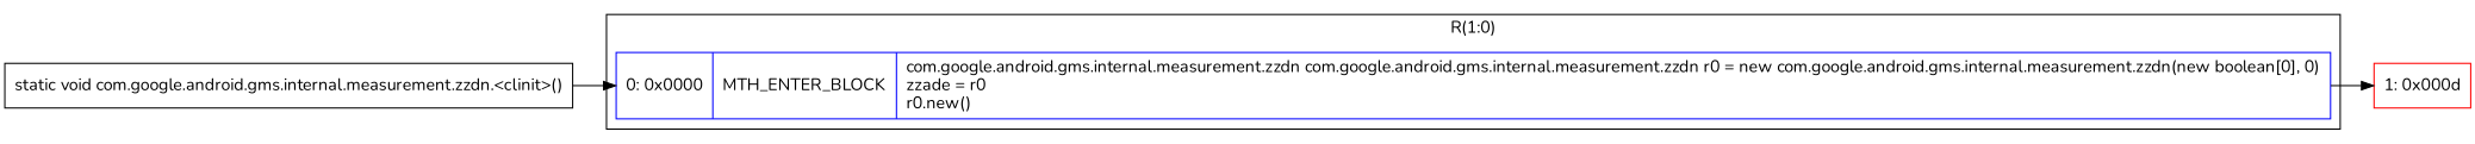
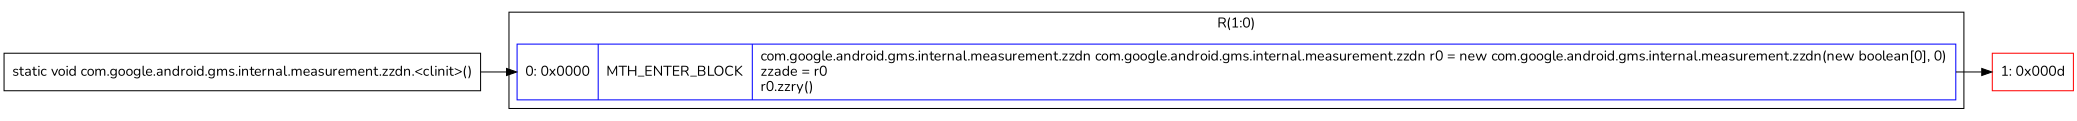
  digraph {
    rankdir=LR
    fontname=Nunito
    node [shape=record fontname=Nunito]
    edge [fontname=Nunito]
-   n1 [color=blue label="{0\:\ 0x0000|MTH_ENTER_BLOCK\l|com.google.android.gms.internal.measurement.zzdn com.google.android.gms.internal.measurement.zzdn r0 = new com.google.android.gms.internal.measurement.zzdn(new boolean[0], 0)\lzzade = r0\lr0.new()\l}"]
+   n1 [color=blue label="{0\:\ 0x0000|MTH_ENTER_BLOCK\l|com.google.android.gms.internal.measurement.zzdn com.google.android.gms.internal.measurement.zzdn r0 = new com.google.android.gms.internal.measurement.zzdn(new boolean[0], 0)\lzzade = r0\lr0.zzry()\l}"]
    n2 [color=red label="{1\:\ 0x000d}"]
    n3 [label="{static void com.google.android.gms.internal.measurement.zzdn.\<clinit\>() }"]
    subgraph cluster_1 {
      label="R(1:0)"
      n1
    }
    n1 -> n2
    n3 -> n1
  }
